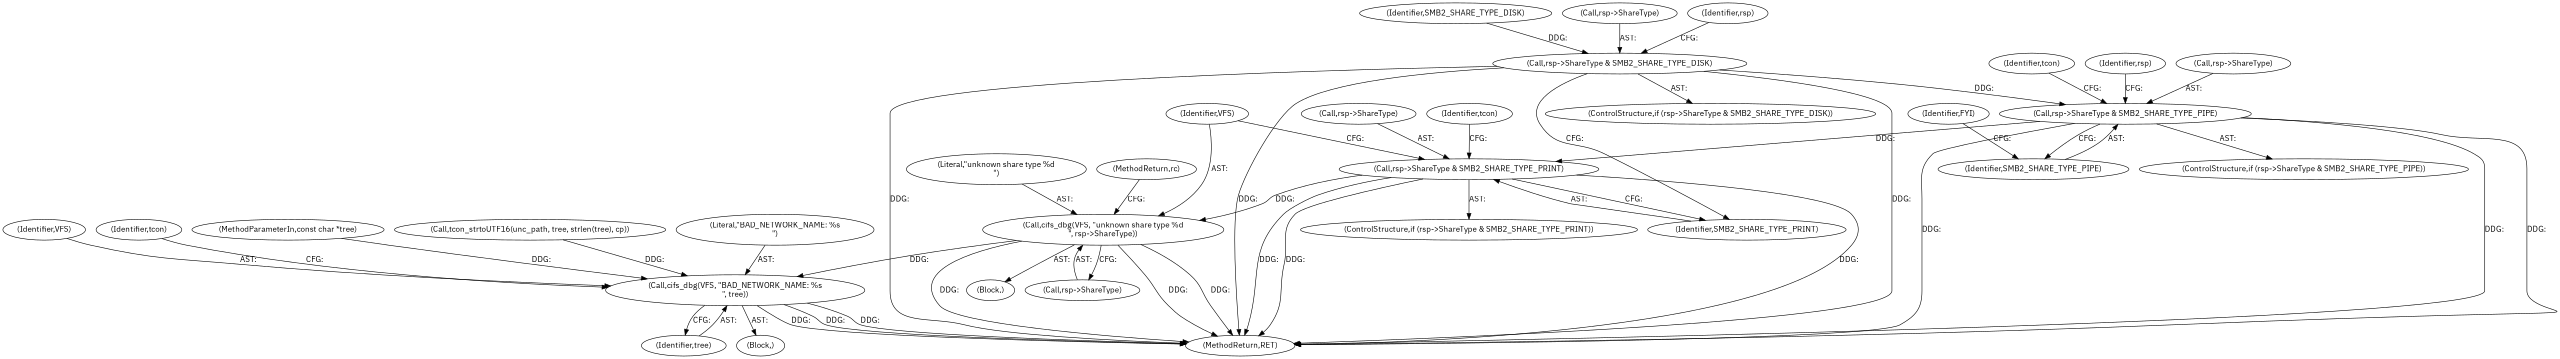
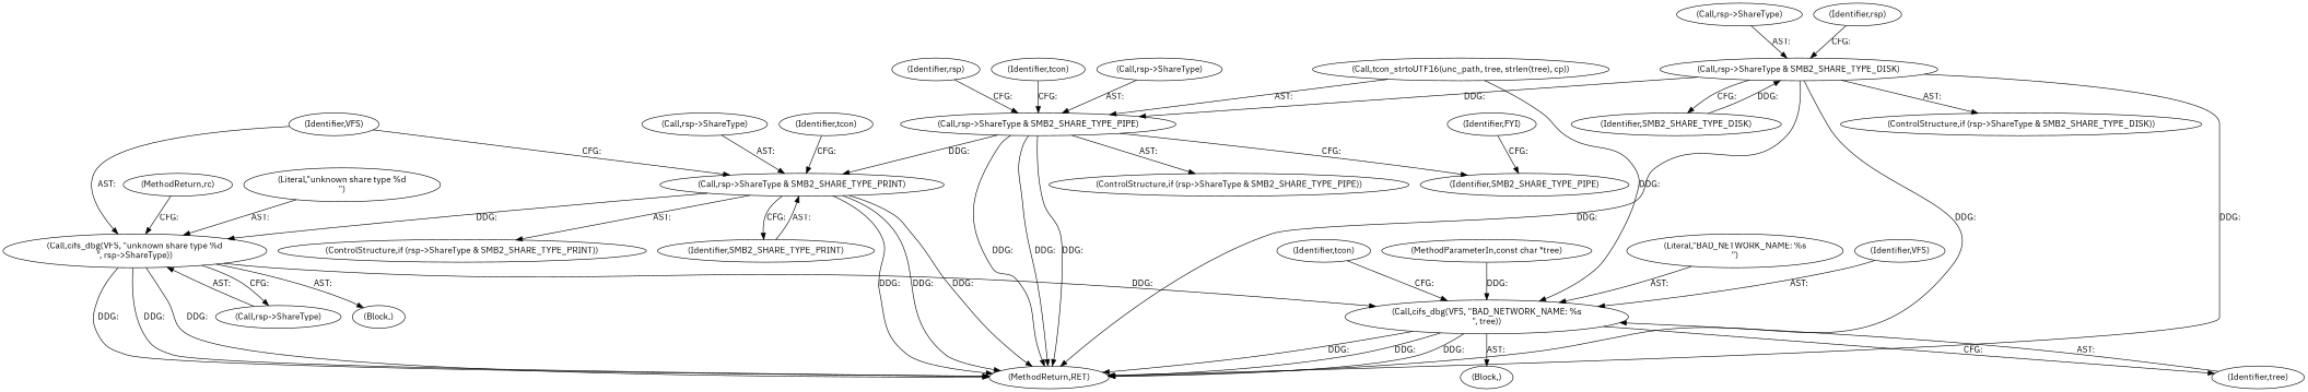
  digraph {
    fontname="IBM Plex Sans"
    node [fontname="IBM Plex Sans"]
    edge [fontname="IBM Plex Sans"]
    n1 [label="(Call,rsp->ShareType & SMB2_SHARE_TYPE_PIPE)"]
    n2 [label="(Call,rsp->ShareType & SMB2_SHARE_TYPE_PRINT)"]
    n3 [label="(ControlStructure,if (rsp->ShareType & SMB2_SHARE_TYPE_PIPE))"]
    n4 [label="(MethodReturn,RET)"]
    n5 [label="(Identifier,SMB2_SHARE_TYPE_PIPE)"]
    n6 [label="(Call,cifs_dbg(VFS, \"unknown share type %d\n\", rsp->ShareType))"]
    n7 [label="(ControlStructure,if (rsp->ShareType & SMB2_SHARE_TYPE_PRINT))"]
    n8 [label="(Identifier,SMB2_SHARE_TYPE_PRINT)"]
    n9 [label="(Call,rsp->ShareType & SMB2_SHARE_TYPE_DISK)"]
    n10 [label="(ControlStructure,if (rsp->ShareType & SMB2_SHARE_TYPE_DISK))"]
    n11 [label="(Identifier,SMB2_SHARE_TYPE_DISK)"]
    n12 [label="(Call,cifs_dbg(VFS, \"BAD_NETWORK_NAME: %s\n\", tree))"]
    n13 [label="(Block,)"]
    n14 [label="(Call,rsp->ShareType)"]
    n15 [label="(Block,)"]
    n16 [label="(Identifier,tree)"]
    n17 [label="(Identifier,VFS)"]
    n18 [label="(Call,rsp->ShareType)"]
    n19 [label="(MethodReturn,rc)"]
    n20 [label="(Identifier,rsp)"]
    n21 [label="(Identifier,rsp)"]
    n22 [label="(Identifier,tcon)"]
    n23 [label="(MethodParameterIn,const char *tree)"]
    n24 [label="(Literal,\"unknown share type %d\n\")"]
    n25 [label="(Call,rsp->ShareType)"]
    n26 [label="(Identifier,FYI)"]
    n27 [label="(Call,tcon_strtoUTF16(unc_path, tree, strlen(tree), cp))"]
    n28 [label="(Identifier,tcon)"]
    n29 [label="(Identifier,tcon)"]
    n30 [label="(Identifier,VFS)"]
    n31 [label="(Literal,\"BAD_NETWORK_NAME: %s\n\")"]
    n32 [label="(Call,rsp->ShareType)"]
    n1 -> n2 [label="DDG: "]
    n1 -> n3 [label="AST: "]
    n1 -> n4 [label="DDG: "]
    n1 -> n4 [label="DDG: "]
    n1 -> n4 [label="DDG: "]
    n1 -> n5 [label="CFG: "]
    n2 -> n4 [label="DDG: "]
    n2 -> n4 [label="DDG: "]
    n2 -> n4 [label="DDG: "]
    n2 -> n6 [label="DDG: "]
    n2 -> n7 [label="AST: "]
    n2 -> n8 [label="CFG: "]
-   n5 -> n1 [label="AST: "]
+   n27 -> n1 [label="AST: "]
    n6 -> n4 [label="DDG: "]
    n6 -> n4 [label="DDG: "]
    n6 -> n4 [label="DDG: "]
    n6 -> n12 [label="DDG: "]
    n6 -> n13 [label="AST: "]
    n6 -> n14 [label="CFG: "]
    n8 -> n2 [label="AST: "]
    n9 -> n1 [label="DDG: "]
    n9 -> n4 [label="DDG: "]
    n9 -> n4 [label="DDG: "]
    n9 -> n4 [label="DDG: "]
    n9 -> n10 [label="AST: "]
-   n9 -> n8 [label="CFG: "]
+   n9 -> n11 [label="CFG: "]
    n11 -> n9 [label="DDG: "]
    n12 -> n4 [label="DDG: "]
    n12 -> n4 [label="DDG: "]
    n12 -> n4 [label="DDG: "]
    n12 -> n15 [label="AST: "]
    n12 -> n16 [label="CFG: "]
    n14 -> n6 [label="AST: "]
    n16 -> n12 [label="AST: "]
    n17 -> n12 [label="AST: "]
    n18 -> n9 [label="AST: "]
    n19 -> n6 [label="CFG: "]
    n20 -> n9 [label="CFG: "]
    n21 -> n1 [label="CFG: "]
    n22 -> n12 [label="CFG: "]
    n23 -> n12 [label="DDG: "]
    n24 -> n6 [label="AST: "]
    n25 -> n1 [label="AST: "]
    n26 -> n5 [label="CFG: "]
    n27 -> n12 [label="DDG: "]
    n28 -> n1 [label="CFG: "]
    n29 -> n2 [label="CFG: "]
    n30 -> n2 [label="CFG: "]
    n30 -> n6 [label="AST: "]
    n31 -> n12 [label="AST: "]
    n32 -> n2 [label="AST: "]
  }
